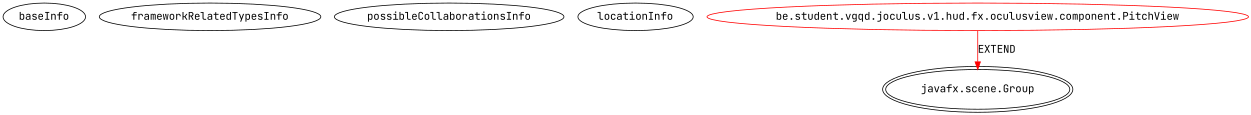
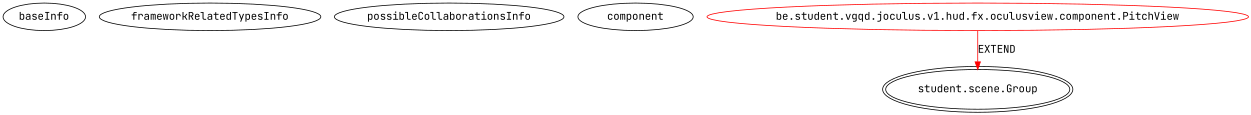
  digraph {
    fontname="JetBrains Mono"
    node [fontname="JetBrains Mono"]
    baseInfo [category=extension_graph graphId=1592 isAnonymous=false possibleRelation=false]
    frameworkRelatedTypesInfo [0="javafx.scene.Group"]
    possibleCollaborationsInfo
-   locationInfo [contextSignature=PitchView filePath="/VgQD-JOculusLib/JOculusLib-master/src/be/student/vgqd/joculus/v1/hud/fx/oculusview/component/PitchView.java" graphId=1592 projectName="VgQD-JOculusLib"]
+   locationInfo [contextSignature=PitchView filePath="/VgQD-JOculusLib/JOculusLib-master/src/be/student/vgqd/joculus/v1/hud/fx/oculusview/component/PitchView.java" graphId=1592 projectName="VgQD-JOculusLib" label=component]
    n5 [color=red isFrameworkType=false label="be.student.vgqd.joculus.v1.hud.fx.oculusview.component.PitchView" vertexType=ROOT_CLIENT_CLASS_DECLARATION]
-   n6 [isFrameworkType=true label="javafx.scene.Group" peripheries=2 vertexType=FRAMEWORK_CLASS_TYPE]
+   n6 [isFrameworkType=true label="student.scene.Group" peripheries=2 vertexType=FRAMEWORK_CLASS_TYPE]
    n5 -> n6 [color=red label=EXTEND fontname="JetBrains Mono"]
  }
